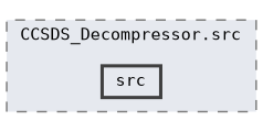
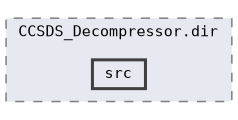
  digraph {
    compound=true
    rankdir=LR
    fontname="DejaVu Sans Mono"
    n1 [color=grey25 fillcolor="#e6e9ef" fontname="DejaVu Sans Mono" fontsize=10 height=0.2 label=src shape=box style="filled,bold" width=0.4]
    subgraph cluster_1 {
      bgcolor="#e6e9ef"
      fontsize=10
-     label="CCSDS_Decompressor.src"
+     label="CCSDS_Decompressor.dir"
      pencolor=grey50
      style="filled,dashed"
      n1
    }
  }
